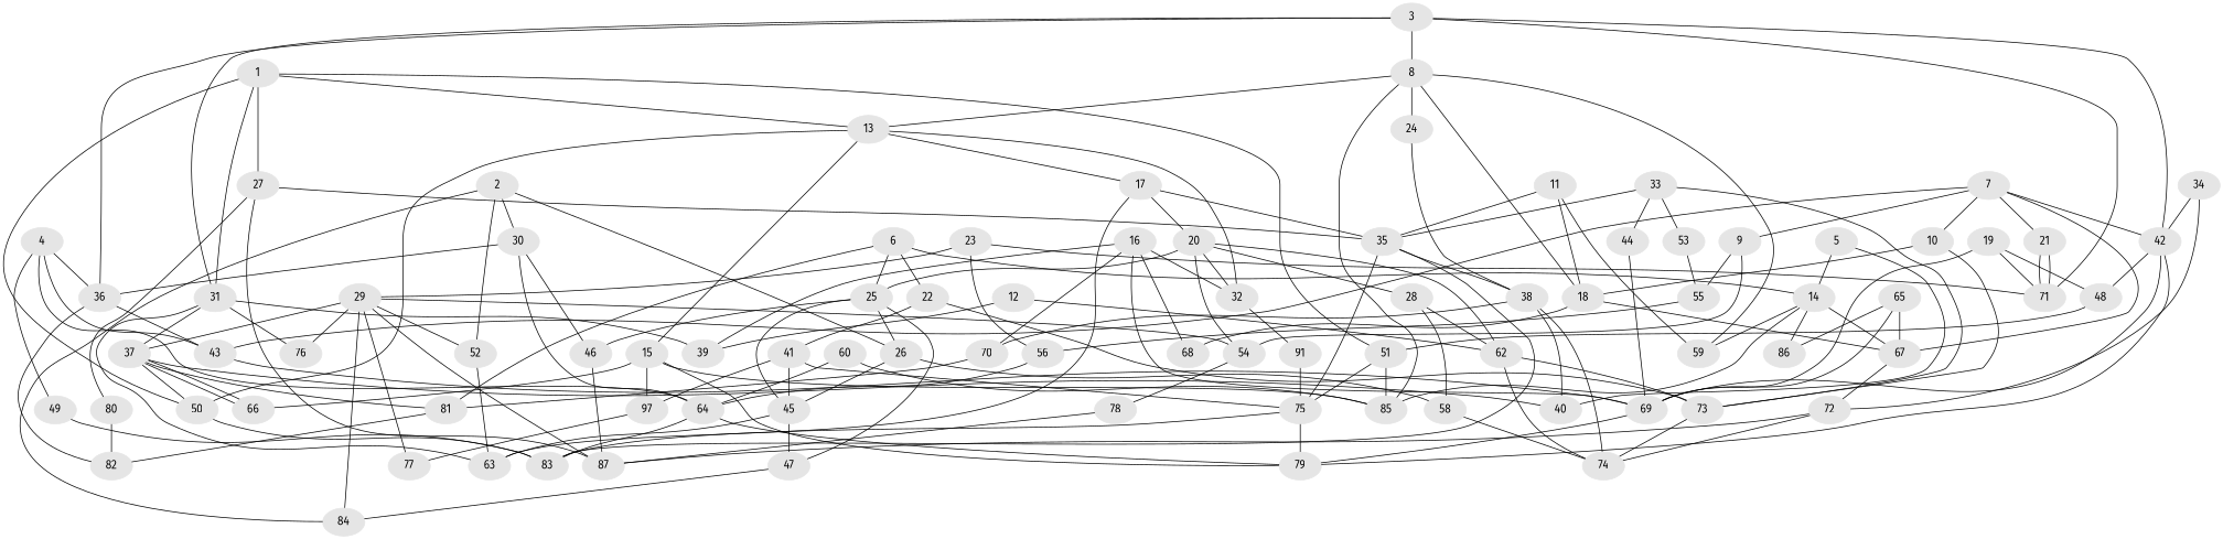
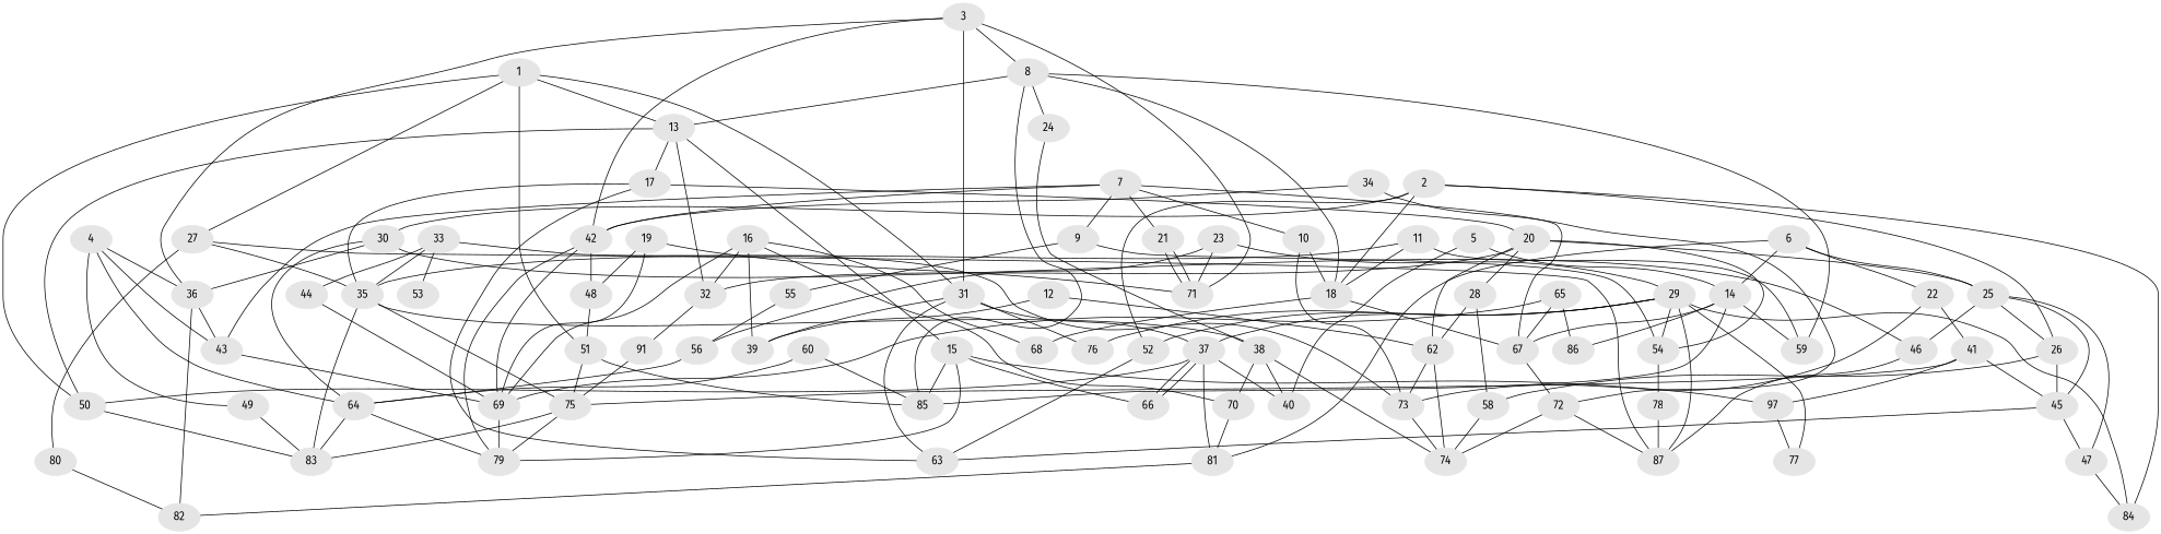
  graph {
    fontname="Fira Sans"
    node [color=gray90 fontname="Fira Sans" style=filled]
    edge [fontname="Fira Sans"]
    1
    13
    27
    31
    50
    51
    15
    17
    32
    35
    80
    87
    39
    63
    37
    76
    83
    85
    75
    2
    18
    26
    30
    52
    84
    67
    68
    45
    58
    36
    64
    46
    3
    8
    42
    71
    24
    59
    43
    82
    79
    69
    48
    4
    49
    5
    14
    40
    86
    6
    22
    25
    81
    73
    41
    47
    7
    9
    10
    21
    54
    55
    72
    38
    78
    56
    74
    11
    12
    62
    n71 [label=97]
    66
    20
    n74 [label=91]
    77
    16
    70
    28
    19
    23
    29
    33
    44
    53
    34
    60
    65
    1 -- 13
    1 -- 27
    1 -- 31
    1 -- 50
    1 -- 51
    13 -- 50
    13 -- 15
    13 -- 17
    13 -- 32
    27 -- 35
    27 -- 80
    27 -- 87
    31 -- 39
    31 -- 63
    31 -- 37
    31 -- 76
    50 -- 83
    51 -- 85
    51 -- 75
    15 -- 85
    15 -- 79
    15 -- n71
    15 -- 66
    17 -- 35
    17 -- 63
    17 -- 20
    32 -- n74
    35 -- 83
    35 -- 75
    35 -- 38
    80 -- 82
    37 -- 50
    37 -- 40
    37 -- 81
    37 -- 66
    37 -- 66
    75 -- 83
    75 -- 79
+   2 -- 18
    2 -- 26
    2 -- 30
    2 -- 52
    2 -- 84
    18 -- 67
    18 -- 68
    26 -- 45
    26 -- 58
    30 -- 36
    30 -- 64
    30 -- 46
    52 -- 63
    67 -- 72
    45 -- 63
    45 -- 47
    58 -- 74
    36 -- 43
    36 -- 82
    64 -- 83
    64 -- 79
    46 -- 87
    3 -- 31
    3 -- 36
    3 -- 8
    3 -- 42
    3 -- 71
    8 -- 13
    8 -- 85
    8 -- 18
    8 -- 24
    8 -- 59
    42 -- 79
    42 -- 69
    42 -- 48
    24 -- 38
    43 -- 69
    69 -- 79
    48 -- 51
    4 -- 36
    4 -- 64
    4 -- 43
    4 -- 49
    49 -- 83
    5 -- 14
    5 -- 40
    14 -- 85
    14 -- 67
    14 -- 59
    14 -- 86
    6 -- 14
    6 -- 22
    6 -- 25
    6 -- 81
    22 -- 73
    22 -- 41
    25 -- 26
    25 -- 45
    25 -- 46
    25 -- 47
    81 -- 82
    73 -- 74
    41 -- 75
    41 -- 45
    41 -- n71
    47 -- 84
    7 -- 67
    7 -- 42
    7 -- 43
    7 -- 9
    7 -- 10
    7 -- 21
    9 -- 54
    9 -- 55
    10 -- 18
    10 -- 73
    21 -- 71
    21 -- 71
    54 -- 78
    55 -- 56
    72 -- 87
    72 -- 74
    38 -- 40
    38 -- 74
    38 -- 70
    78 -- 87
    56 -- 64
    11 -- 35
    11 -- 18
    11 -- 59
    12 -- 39
    12 -- 62
    62 -- 73
    62 -- 74
    n71 -- 77
    20 -- 32
    20 -- 25
    20 -- 54
    20 -- 62
    20 -- 28
    n74 -- 75
    16 -- 32
    16 -- 39
    16 -- 68
    16 -- 69
    16 -- 70
    70 -- 81
    28 -- 58
    28 -- 62
    19 -- 71
    19 -- 69
    19 -- 48
    23 -- 71
    23 -- 56
    23 -- 29
    29 -- 87
    29 -- 37
    29 -- 76
    29 -- 52
    29 -- 84
    29 -- 54
    29 -- 77
    33 -- 35
    33 -- 73
    33 -- 44
    33 -- 53
    44 -- 69
-   53 -- 55
    34 -- 42
    34 -- 72
    60 -- 85
    60 -- 64
    65 -- 67
    65 -- 69
    65 -- 86
  }
